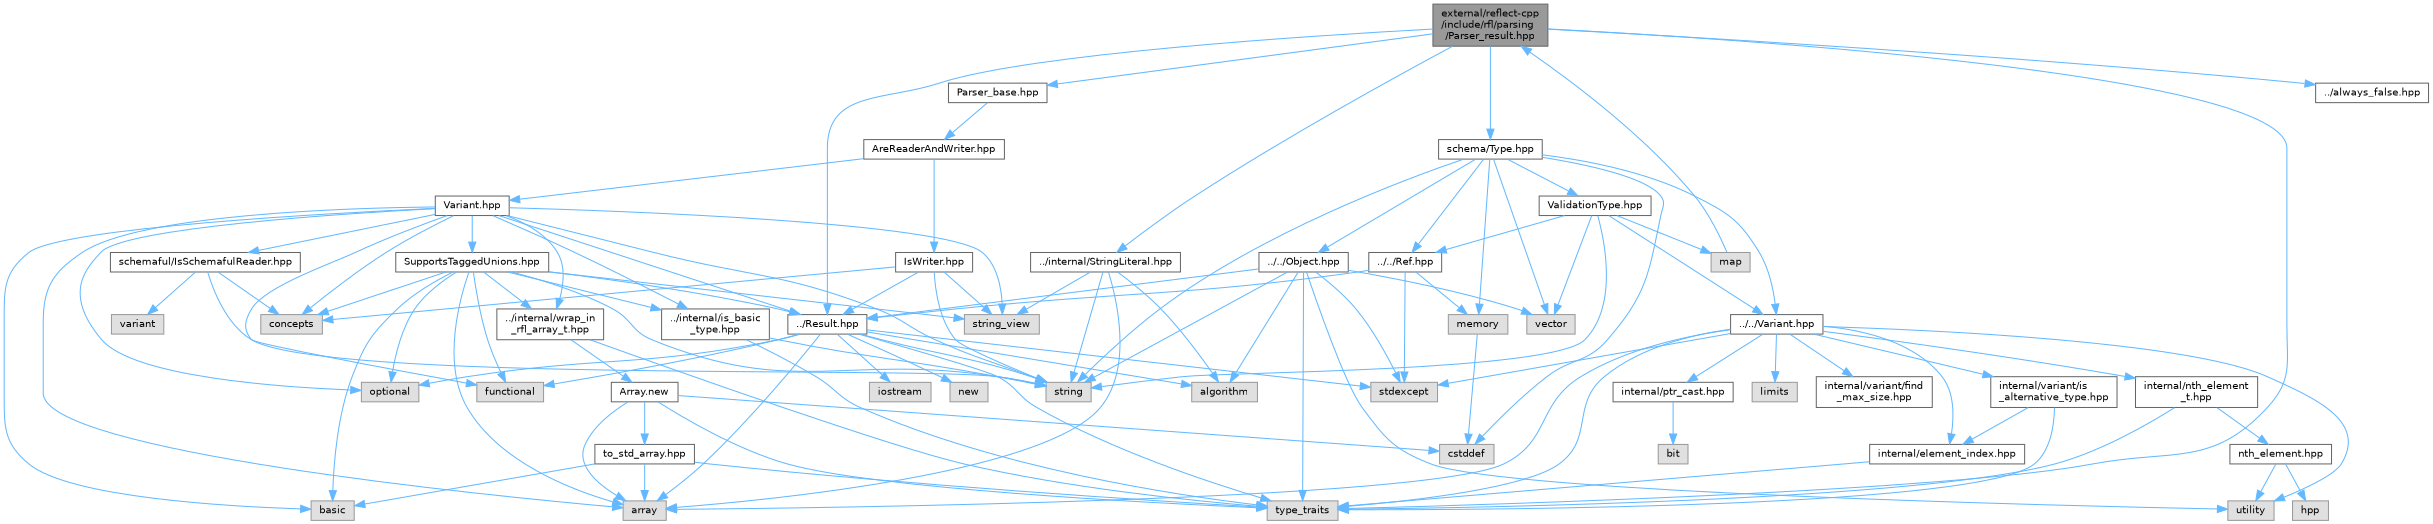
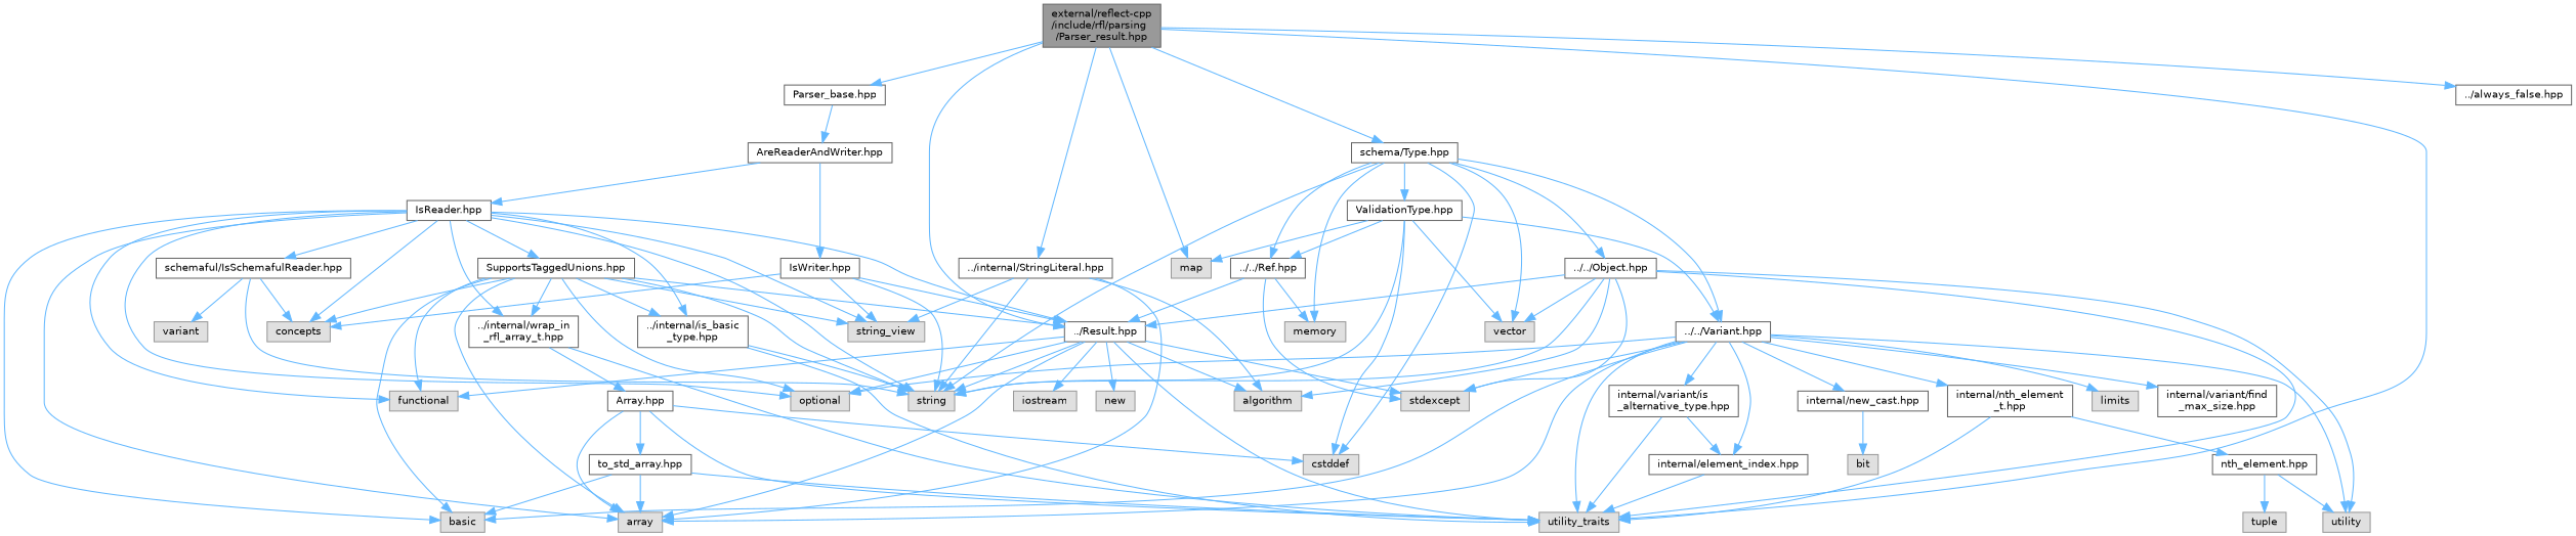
  digraph {
    node [color=grey40 fillcolor=white fontname=Helvetica fontsize=10 shape=box style=filled]
    edge [color=steelblue1 fontname=Helvetica fontsize=10 labelfontname=Helvetica labelfontsize=10 style=solid]
    n1 [color=gray40 fillcolor=grey60 fontcolor=black height=0.2 label="external/reflect-cpp\l/include/rfl/parsing\l/Parser_result.hpp" width=0.4]
    n2 [color=grey60 fillcolor="#E0E0E0" height=0.2 label=map width=0.4]
-   n3 [color=grey60 fillcolor="#E0E0E0" height=0.2 label=type_traits width=0.4]
+   n3 [color=grey60 fillcolor="#E0E0E0" height=0.2 label=utility_traits width=0.4]
    n4 [height=0.2 label="../Result.hpp" width=0.4]
    n5 [height=0.2 label="../always_false.hpp" width=0.4]
    n6 [height=0.2 label="../internal/StringLiteral.hpp" width=0.4]
    n7 [height=0.2 label="Parser_base.hpp" width=0.4]
    n8 [height=0.2 label="schema/Type.hpp" width=0.4]
    n9 [color=grey60 fillcolor="#E0E0E0" height=0.2 label=algorithm width=0.4]
    n10 [color=grey60 fillcolor="#E0E0E0" height=0.2 label=array width=0.4]
    n11 [color=grey60 fillcolor="#E0E0E0" height=0.2 label=functional width=0.4]
    n12 [color=grey60 fillcolor="#E0E0E0" height=0.2 label=iostream width=0.4]
    n13 [color=grey60 fillcolor="#E0E0E0" height=0.2 label=new width=0.4]
    n14 [color=grey60 fillcolor="#E0E0E0" height=0.2 label=optional width=0.4]
    n15 [color=grey60 fillcolor="#E0E0E0" height=0.2 label=stdexcept width=0.4]
    n16 [color=grey60 fillcolor="#E0E0E0" height=0.2 label=string width=0.4]
    n17 [color=grey60 fillcolor="#E0E0E0" height=0.2 label=string_view width=0.4]
    n18 [height=0.2 label="AreReaderAndWriter.hpp" width=0.4]
    n19 [color=grey60 fillcolor="#E0E0E0" height=0.2 label=cstddef width=0.4]
    n20 [color=grey60 fillcolor="#E0E0E0" height=0.2 label=memory width=0.4]
    n21 [color=grey60 fillcolor="#E0E0E0" height=0.2 label=vector width=0.4]
    n22 [height=0.2 label="../../Object.hpp" width=0.4]
    n23 [height=0.2 label="../../Ref.hpp" width=0.4]
    n24 [height=0.2 label="../../Variant.hpp" width=0.4]
    n25 [height=0.2 label="ValidationType.hpp" width=0.4]
-   n26 [height=0.2 label="Variant.hpp" width=0.4]
+   n26 [height=0.2 label="IsReader.hpp" width=0.4]
    n27 [height=0.2 label="IsWriter.hpp" width=0.4]
    n28 [color=grey60 fillcolor="#E0E0E0" height=0.2 label=concepts width=0.4]
    n29 [color=grey60 fillcolor="#E0E0E0" height=0.2 label=basic width=0.4]
    n30 [height=0.2 label="../internal/is_basic\l_type.hpp" width=0.4]
    n31 [height=0.2 label="../internal/wrap_in\l_rfl_array_t.hpp" width=0.4]
    n32 [height=0.2 label="SupportsTaggedUnions.hpp" width=0.4]
    n33 [height=0.2 label="schemaful/IsSchemafulReader.hpp" width=0.4]
-   n34 [height=0.2 label="Array.new" width=0.4]
+   n34 [height=0.2 label="Array.hpp" width=0.4]
    n35 [color=grey60 fillcolor="#E0E0E0" height=0.2 label=variant width=0.4]
    n36 [height=0.2 label="to_std_array.hpp" width=0.4]
    n37 [color=grey60 fillcolor="#E0E0E0" height=0.2 label=utility width=0.4]
    n38 [color=grey60 fillcolor="#E0E0E0" height=0.2 label=limits width=0.4]
    n39 [height=0.2 label="internal/element_index.hpp" width=0.4]
    n40 [height=0.2 label="internal/nth_element\l_t.hpp" width=0.4]
    n41 [height=0.2 label="internal/variant/find\l_max_size.hpp" width=0.4]
    n42 [height=0.2 label="internal/variant/is\l_alternative_type.hpp" width=0.4]
-   n43 [height=0.2 label="internal/ptr_cast.hpp" width=0.4]
+   n43 [height=0.2 label="internal/new_cast.hpp" width=0.4]
    n44 [height=0.2 label="nth_element.hpp" width=0.4]
    n45 [color=grey60 fillcolor="#E0E0E0" height=0.2 label=bit width=0.4]
-   n46 [color=grey60 fillcolor="#E0E0E0" height=0.2 label=hpp width=0.4]
-   n2 -> n1
+   n46 [color=grey60 fillcolor="#E0E0E0" height=0.2 label=tuple width=0.4]
+   n1 -> n2
    n1 -> n3
    n1 -> n4
    n1 -> n5
    n1 -> n6
    n1 -> n7
    n1 -> n8
    n4 -> n3
    n4 -> n9
    n4 -> n10
    n4 -> n11
    n4 -> n12
    n4 -> n13
    n4 -> n14
    n4 -> n15
    n4 -> n16
    n6 -> n9
    n6 -> n10
    n6 -> n16
    n6 -> n17
    n7 -> n18
    n8 -> n16
    n8 -> n19
    n8 -> n20
    n8 -> n21
    n8 -> n22
    n8 -> n23
    n8 -> n24
    n8 -> n25
    n18 -> n26
    n18 -> n27
    n22 -> n3
    n22 -> n4
    n22 -> n9
    n22 -> n15
    n22 -> n16
    n22 -> n21
    n22 -> n37
    n23 -> n4
    n23 -> n15
    n23 -> n20
    n24 -> n3
    n24 -> n10
+   n24 -> n14
    n24 -> n15
+   n24 -> n29
    n24 -> n37
    n24 -> n38
    n24 -> n39
    n24 -> n40
    n24 -> n41
    n24 -> n42
    n24 -> n43
    n25 -> n2
    n25 -> n16
-   n20 -> n19
+   n25 -> n19
    n25 -> n21
    n25 -> n23
    n25 -> n24
    n26 -> n4
    n26 -> n10
    n26 -> n11
    n26 -> n14
    n26 -> n16
    n26 -> n17
    n26 -> n28
    n26 -> n29
    n26 -> n30
    n26 -> n31
    n26 -> n32
    n26 -> n33
    n27 -> n4
    n27 -> n16
    n27 -> n17
    n27 -> n28
    n30 -> n3
    n30 -> n16
    n31 -> n3
    n31 -> n34
    n32 -> n4
    n32 -> n10
    n32 -> n11
    n32 -> n14
    n32 -> n16
    n32 -> n17
    n32 -> n28
    n32 -> n29
    n32 -> n30
    n32 -> n31
    n33 -> n16
    n33 -> n28
    n33 -> n35
    n34 -> n3
    n34 -> n10
    n34 -> n19
    n34 -> n36
    n36 -> n3
    n36 -> n10
    n36 -> n29
    n39 -> n3
    n40 -> n3
    n40 -> n44
    n42 -> n3
    n42 -> n39
    n43 -> n45
    n44 -> n37
    n44 -> n46
  }
